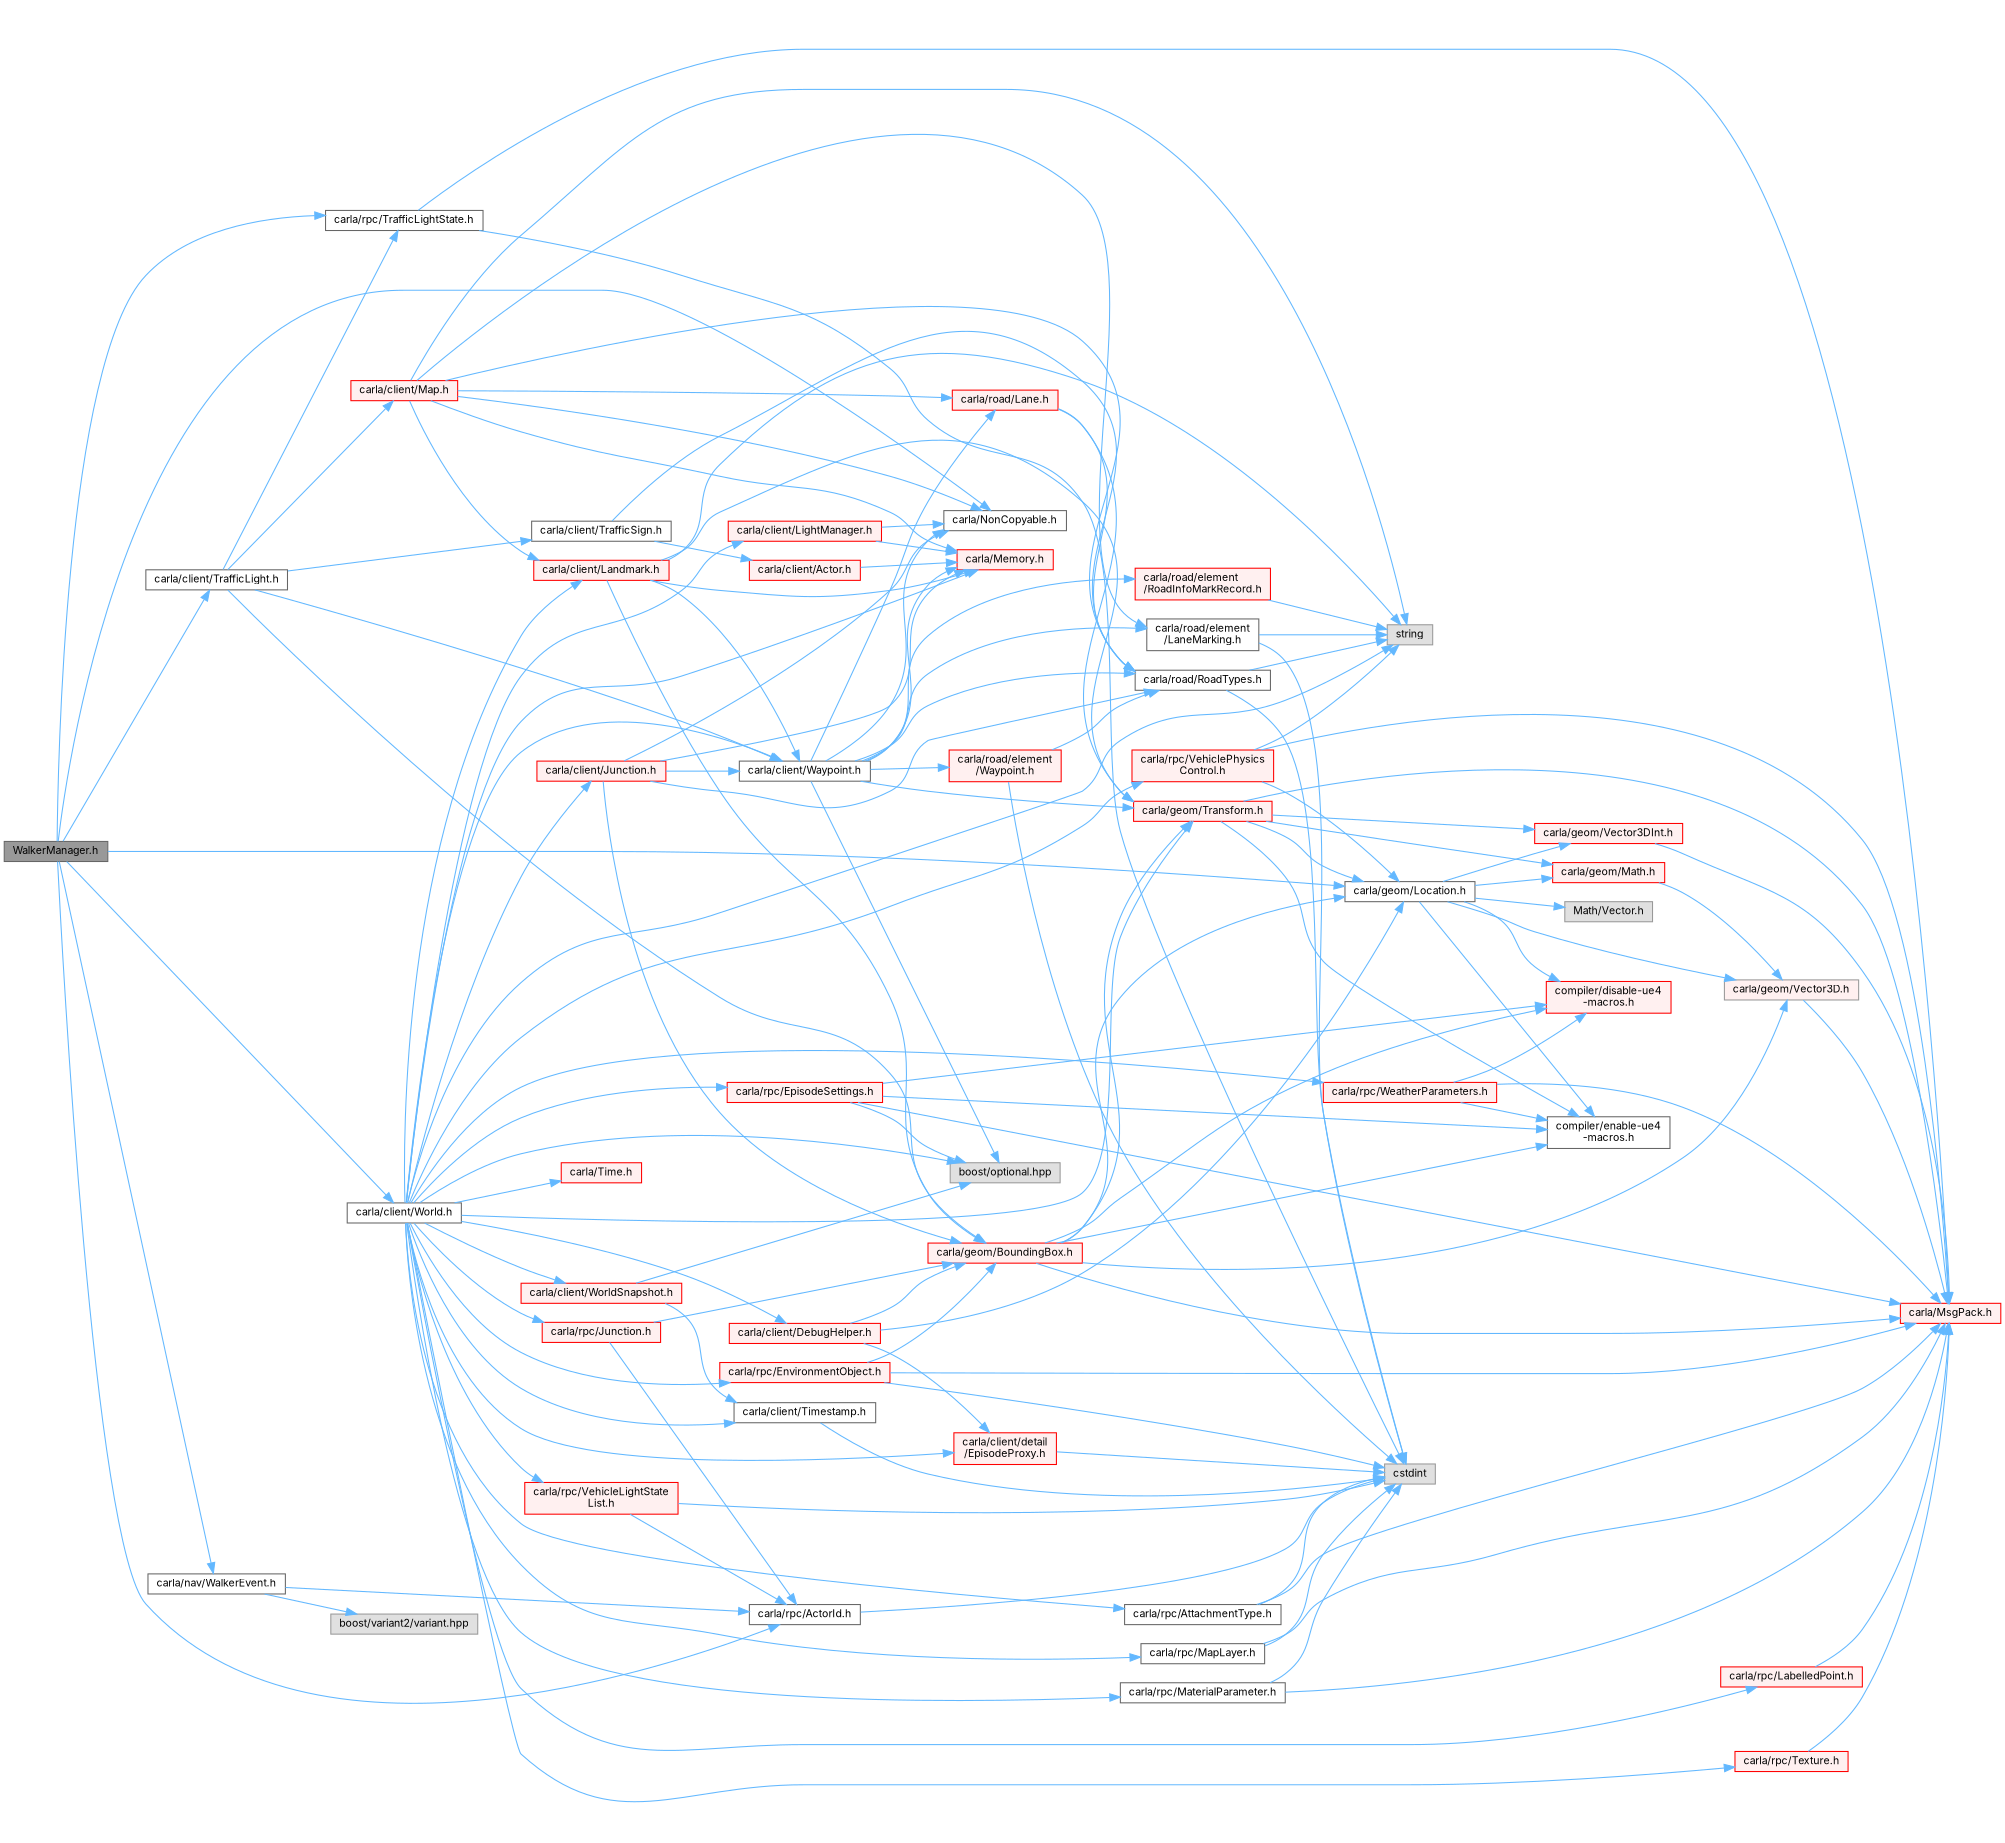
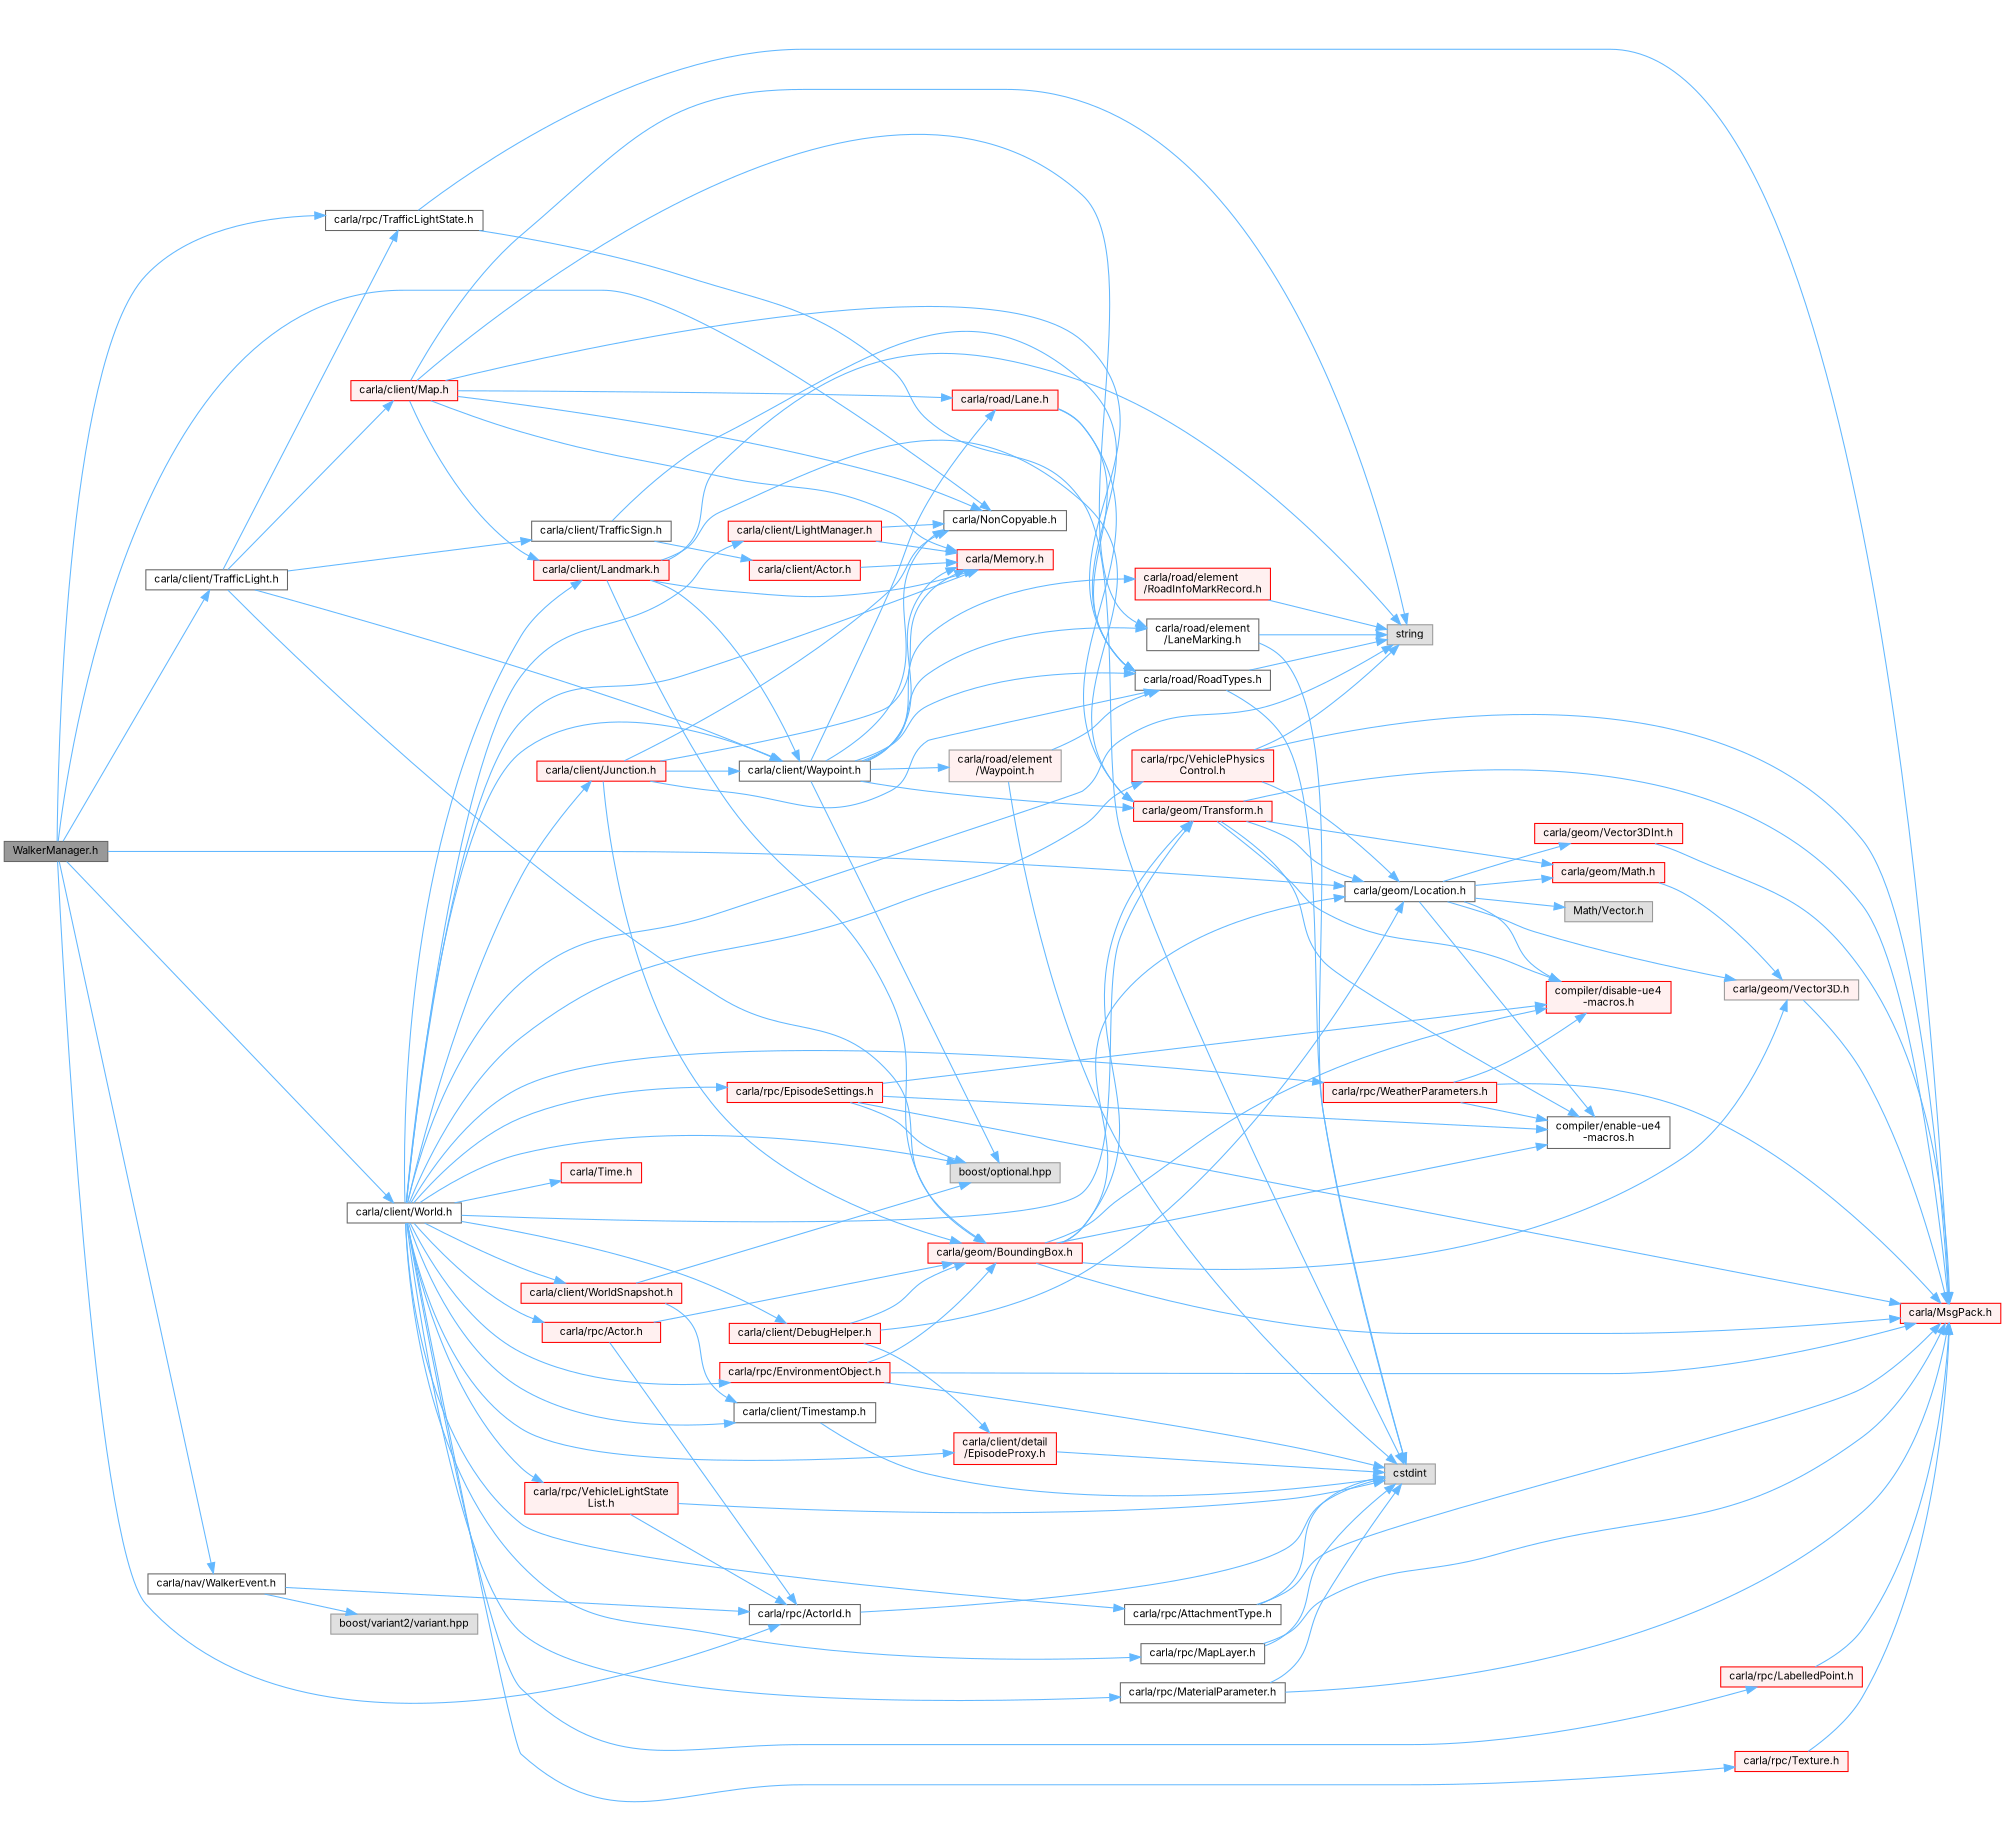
  digraph {
    fontname=Inter
    rankdir=LR
    node [color=red fillcolor="#FFF0F0" fontname=Inter fontsize=10 shape=box style=filled]
    edge [color=steelblue1 fontname=Inter fontsize=10 labelfontname=Helvetica labelfontsize=10 style=solid]
    n1 [color=gray40 fillcolor=grey60 fontcolor=black height=0.2 label="WalkerManager.h" width=0.4]
    n2 [color=grey40 fillcolor=white height=0.2 label="carla/NonCopyable.h" width=0.4]
    n3 [color=grey40 fillcolor=white height=0.2 label="carla/client/TrafficLight.h" width=0.4]
    n4 [color=grey40 fillcolor=white height=0.2 label="carla/rpc/TrafficLightState.h" width=0.4]
    n5 [color=grey40 fillcolor=white height=0.2 label="carla/geom/Location.h" width=0.4]
    n6 [color=grey40 fillcolor=white height=0.2 label="carla/client/World.h" width=0.4]
    n7 [color=grey40 fillcolor=white height=0.2 label="carla/rpc/ActorId.h" width=0.4]
    n8 [color=grey40 fillcolor=white height=0.2 label="carla/nav/WalkerEvent.h" width=0.4]
    n9 [color=grey40 fillcolor=white height=0.2 label="carla/client/TrafficSign.h" width=0.4]
    n10 [color=grey40 fillcolor=white height=0.2 label="carla/client/Waypoint.h" width=0.4]
    n11 [height=0.2 label="carla/client/Map.h" width=0.4]
    n12 [height=0.2 label="carla/geom/BoundingBox.h" width=0.4]
    n13 [color=grey60 fillcolor="#E0E0E0" height=0.2 label=cstdint width=0.4]
    n14 [height=0.2 label="carla/MsgPack.h" width=0.4]
    n15 [height=0.2 label="carla/geom/Math.h" width=0.4]
    n16 [color=grey40 fillcolor=white height=0.2 label="compiler/enable-ue4\l-macros.h" width=0.4]
    n17 [height=0.2 label="compiler/disable-ue4\l-macros.h" width=0.4]
    n18 [color=grey60 height=0.2 label="carla/geom/Vector3D.h" width=0.4]
    n19 [height=0.2 label="carla/geom/Vector3DInt.h" width=0.4]
    n20 [color=grey60 fillcolor="#E0E0E0" height=0.2 label="Math/Vector.h" width=0.4]
    n21 [height=0.2 label="carla/Memory.h" width=0.4]
    n22 [color=grey60 fillcolor="#E0E0E0" height=0.2 label=string width=0.4]
    n23 [height=0.2 label="carla/geom/Transform.h" width=0.4]
    n24 [color=grey60 fillcolor="#E0E0E0" height=0.2 label="boost/optional.hpp" width=0.4]
    n25 [height=0.2 label="carla/client/Landmark.h" width=0.4]
    n26 [height=0.2 label="carla/Time.h" width=0.4]
    n27 [height=0.2 label="carla/client/DebugHelper.h" width=0.4]
    n28 [height=0.2 label="carla/client/detail\l/EpisodeProxy.h" width=0.4]
    n29 [height=0.2 label="carla/client/Junction.h" width=0.4]
    n30 [height=0.2 label="carla/client/LightManager.h" width=0.4]
    n31 [color=grey40 fillcolor=white height=0.2 label="carla/client/Timestamp.h" width=0.4]
    n32 [height=0.2 label="carla/client/WorldSnapshot.h" width=0.4]
-   n33 [height=0.2 label="carla/rpc/Junction.h" width=0.4]
+   n33 [height=0.2 label="carla/rpc/Actor.h" width=0.4]
    n34 [color=grey40 fillcolor=white height=0.2 label="carla/rpc/AttachmentType.h" width=0.4]
    n35 [height=0.2 label="carla/rpc/EpisodeSettings.h" width=0.4]
    n36 [height=0.2 label="carla/rpc/EnvironmentObject.h" width=0.4]
    n37 [height=0.2 label="carla/rpc/LabelledPoint.h" width=0.4]
    n38 [color=grey40 fillcolor=white height=0.2 label="carla/rpc/MapLayer.h" width=0.4]
    n39 [height=0.2 label="carla/rpc/VehiclePhysics\lControl.h" width=0.4]
    n40 [height=0.2 label="carla/rpc/WeatherParameters.h" width=0.4]
    n41 [height=0.2 label="carla/rpc/VehicleLightState\lList.h" width=0.4]
    n42 [height=0.2 label="carla/rpc/Texture.h" width=0.4]
    n43 [color=grey40 fillcolor=white height=0.2 label="carla/rpc/MaterialParameter.h" width=0.4]
    n44 [color=grey60 fillcolor="#E0E0E0" height=0.2 label="boost/variant2/variant.hpp" width=0.4]
    n45 [height=0.2 label="carla/client/Actor.h" width=0.4]
    n46 [color=grey40 fillcolor=white height=0.2 label="carla/road/RoadTypes.h" width=0.4]
    n47 [color=grey40 fillcolor=white height=0.2 label="carla/road/element\l/LaneMarking.h" width=0.4]
    n48 [height=0.2 label="carla/road/element\l/RoadInfoMarkRecord.h" width=0.4]
-   n49 [height=0.2 label="carla/road/element\l/Waypoint.h" width=0.4]
+   n49 [color=grey60 height=0.2 label="carla/road/element\l/Waypoint.h" width=0.4]
    n50 [height=0.2 label="carla/road/Lane.h" width=0.4]
    n1 -> n2
    n1 -> n3
    n1 -> n4
    n1 -> n5
    n1 -> n6
    n1 -> n7
    n1 -> n8
    n3 -> n4
    n3 -> n9
    n3 -> n10
    n3 -> n11
    n3 -> n12
    n4 -> n13
    n4 -> n14
    n5 -> n15
    n5 -> n16
    n5 -> n17
    n5 -> n18
    n5 -> n19
    n5 -> n20
    n6 -> n10
    n6 -> n21
    n6 -> n22
    n6 -> n23
    n6 -> n24
    n6 -> n25
    n6 -> n26
    n6 -> n27
    n6 -> n28
    n6 -> n29
    n6 -> n30
    n6 -> n31
    n6 -> n32
    n6 -> n33
    n6 -> n34
    n6 -> n35
    n6 -> n36
    n6 -> n37
    n6 -> n38
    n6 -> n39
    n6 -> n40
    n6 -> n41
    n6 -> n42
    n6 -> n43
    n7 -> n13
    n8 -> n7
    n8 -> n44
    n9 -> n45
    n9 -> n46
    n10 -> n2
    n10 -> n21
    n10 -> n23
    n10 -> n24
    n10 -> n46
    n10 -> n47
    n10 -> n48
    n10 -> n49
    n10 -> n50
    n11 -> n2
    n11 -> n21
    n11 -> n22
    n11 -> n25
    n11 -> n46
    n11 -> n47
    n11 -> n50
    n12 -> n5
    n12 -> n14
    n12 -> n16
    n12 -> n17
    n12 -> n18
    n12 -> n23
    n15 -> n18
    n18 -> n14
    n19 -> n14
    n23 -> n5
    n23 -> n14
    n23 -> n15
    n23 -> n16
-   n23 -> n19
+   n23 -> n17
    n25 -> n10
    n25 -> n12
    n25 -> n21
    n25 -> n22
    n25 -> n23
    n27 -> n5
    n27 -> n12
    n27 -> n28
    n28 -> n13
    n29 -> n2
    n29 -> n10
    n29 -> n12
    n29 -> n21
    n29 -> n46
    n30 -> n2
    n30 -> n21
    n31 -> n13
    n32 -> n24
    n32 -> n31
    n33 -> n7
    n33 -> n12
    n34 -> n13
    n34 -> n14
    n35 -> n14
    n35 -> n16
    n35 -> n17
    n35 -> n24
    n36 -> n12
    n36 -> n13
    n36 -> n14
    n37 -> n14
    n38 -> n13
    n38 -> n14
    n39 -> n5
    n39 -> n14
    n39 -> n22
    n40 -> n14
    n40 -> n16
    n40 -> n17
    n41 -> n7
    n41 -> n13
    n42 -> n14
    n43 -> n13
    n43 -> n14
    n45 -> n21
    n46 -> n13
    n46 -> n22
    n47 -> n13
    n47 -> n22
    n48 -> n22
    n49 -> n13
    n49 -> n46
    n50 -> n23
    n50 -> n46
  }
